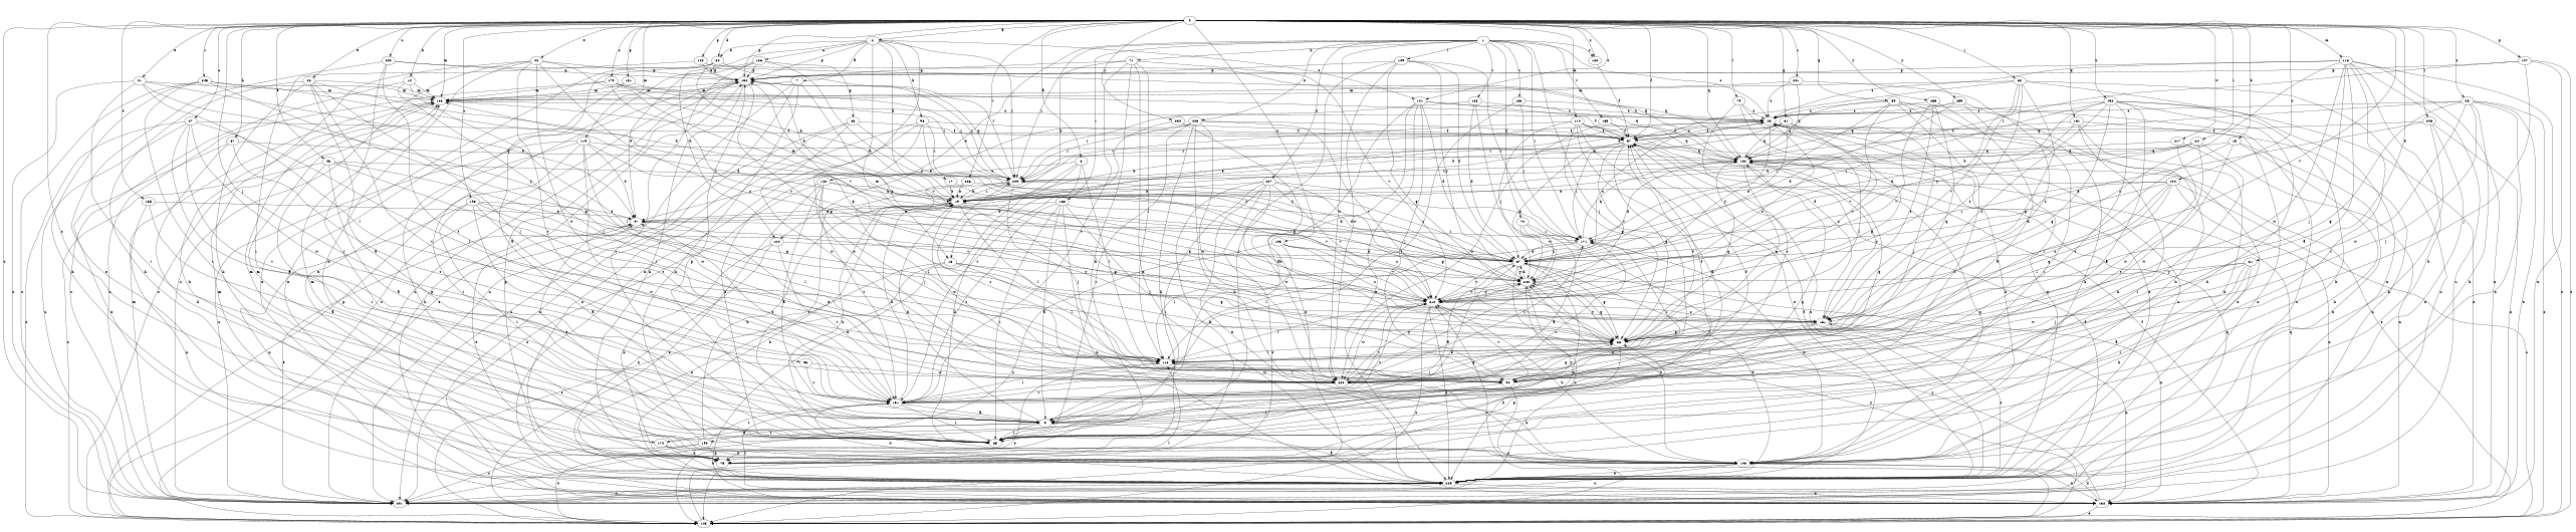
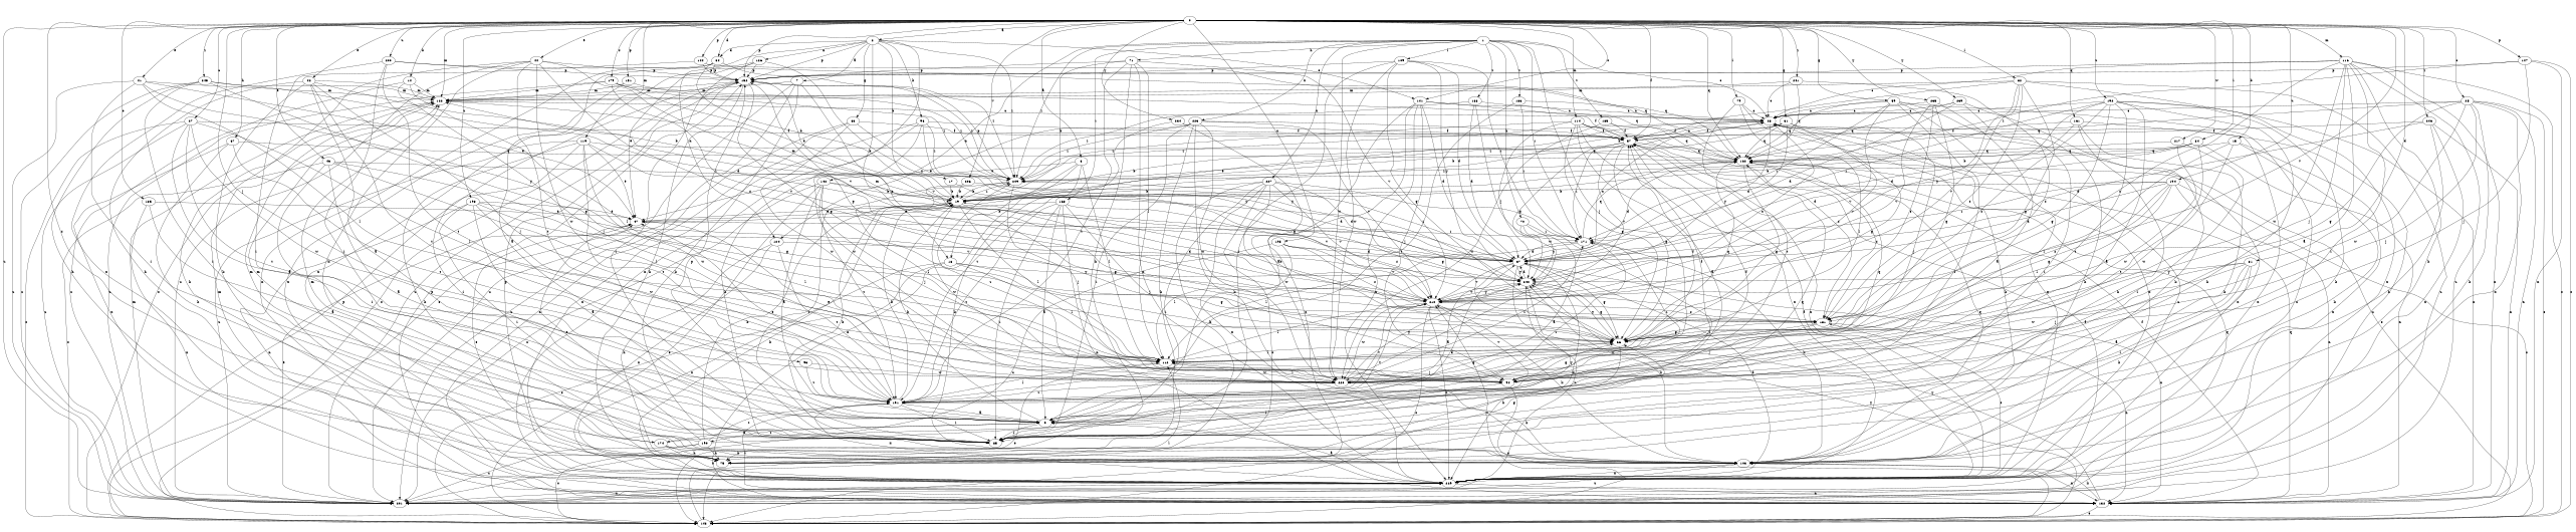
  strict digraph {
    0
    2
    6
    14
    15
    25
    27
    31
    34
    41
    42
    44
    46
    57
    59
    61
    67
    79
    82
    84
    93
    114
    116
    119
    122
    135
    141
    144
    147
    151
    152
    161
    162
    174
    179
-   180
    192
    194
    195
    198
    200
    201
    206
    210
    217
    234
    235
    239
    241
    245
    246
    124
    249
    7
    17
    18
    63
    96
    126
    132
    103
    112
    142
    94
    191
    229
    28
    220
    143
    66
    9
    85
    240
    19
    47
    75
    181
    171
    37
    1
    70
    71
    109
    168
    185
    186
    188
    223
    227
    190
    0 -> 2 [label=a]
    0 -> 6 [label=a]
    0 -> 14 [label=b]
    0 -> 15 [label=b]
    0 -> 25 [label=c]
    0 -> 27 [label=c]
    0 -> 31 [label=d]
    0 -> 34 [label=d]
    0 -> 41 [label=e]
    0 -> 42 [label=e]
    0 -> 44 [label=e]
    0 -> 46 [label=e]
    0 -> 57 [label=f]
    0 -> 59 [label=g]
    0 -> 61 [label=g]
    0 -> 67 [label=h]
    0 -> 79 [label=i]
    0 -> 82 [label=i]
    0 -> 84 [label=i]
    0 -> 93 [label=j]
    0 -> 114 [label=m]
    0 -> 116 [label=m]
    0 -> 119 [label=m]
    0 -> 122 [label=m]
    0 -> 135 [label=o]
    0 -> 141 [label=o]
    0 -> 144 [label=p]
    0 -> 147 [label=p]
    0 -> 151 [label=p]
    0 -> 152 [label=p]
    0 -> 161 [label=q]
    0 -> 162 [label=q]
    0 -> 174 [label=s]
    0 -> 179 [label=s]
-   0 -> 180 [label=s]
    0 -> 192 [label=u]
    0 -> 194 [label=u]
    0 -> 195 [label=u]
    0 -> 198 [label=u]
    0 -> 200 [label=u]
    0 -> 201 [label=u]
    0 -> 206 [label=v]
    0 -> 210 [label=v]
    0 -> 217 [label=w]
    0 -> 234 [label=y]
    0 -> 235 [label=y]
    0 -> 239 [label=y]
    0 -> 241 [label=z]
    0 -> 245 [label=z]
    0 -> 246 [label=z]
    2 -> 34 [label=d]
    2 -> 141 [label=o]
    2 -> 152 [label=p]
    2 -> 124 [label=n]
    2 -> 249 [label=z]
    2 -> 7 [label=a]
    2 -> 17 [label=b]
    2 -> 18 [label=b]
-   126 -> 63 [label=g]
+   2 -> 63 [label=g]
    2 -> 96 [label=k]
    2 -> 126 [label=n]
    2 -> 132 [label=n]
    6 -> 18 [label=b]
    6 -> 132 [label=n]
    6 -> 103 [label=k]
    6 -> 112 [label=l]
    6 -> 142 [label=o]
    14 -> 122 [label=m]
    14 -> 201 [label=u]
    14 -> 112 [label=l]
    14 -> 94 [label=j]
    15 -> 162 [label=q]
    15 -> 103 [label=k]
    15 -> 112 [label=l]
    15 -> 191 [label=t]
    15 -> 229 [label=x]
    25 -> 162 [label=q]
    25 -> 132 [label=n]
    25 -> 103 [label=k]
    25 -> 94 [label=j]
    25 -> 229 [label=x]
    25 -> 28 [label=c]
    25 -> 220 [label=w]
    25 -> 143 [label=o]
    25 -> 66 [label=g]
    27 -> 57 [label=f]
    27 -> 201 [label=u]
    27 -> 112 [label=l]
    27 -> 191 [label=t]
    27 -> 220 [label=w]
    27 -> 143 [label=o]
    27 -> 9 [label=a]
    31 -> 103 [label=k]
    31 -> 94 [label=j]
    31 -> 220 [label=w]
    31 -> 9 [label=a]
    31 -> 85 [label=i]
    31 -> 240 [label=y]
    34 -> 152 [label=p]
    34 -> 249 [label=z]
    34 -> 132 [label=n]
    34 -> 9 [label=a]
    34 -> 19 [label=b]
    41 -> 122 [label=m]
    41 -> 201 [label=u]
    41 -> 112 [label=l]
    41 -> 85 [label=i]
    41 -> 240 [label=y]
    41 -> 47 [label=e]
    42 -> 122 [label=m]
    42 -> 103 [label=k]
    42 -> 94 [label=j]
    42 -> 191 [label=t]
    42 -> 9 [label=a]
    42 -> 19 [label=b]
    42 -> 75 [label=h]
    44 -> 152 [label=p]
    44 -> 201 [label=u]
    44 -> 210 [label=v]
    44 -> 103 [label=k]
    44 -> 191 [label=t]
    44 -> 220 [label=w]
    44 -> 143 [label=o]
    44 -> 181 [label=s]
    46 -> 249 [label=z]
    46 -> 112 [label=l]
    46 -> 143 [label=o]
    46 -> 66 [label=g]
    46 -> 9 [label=a]
    46 -> 85 [label=i]
    57 -> 162 [label=q]
    57 -> 210 [label=v]
    57 -> 229 [label=x]
    57 -> 28 [label=c]
    57 -> 66 [label=g]
    57 -> 240 [label=y]
    57 -> 19 [label=b]
    57 -> 171 [label=r]
    59 -> 162 [label=q]
    59 -> 201 [label=u]
    59 -> 210 [label=v]
    59 -> 103 [label=k]
    59 -> 229 [label=x]
    59 -> 28 [label=c]
    59 -> 85 [label=i]
    59 -> 171 [label=r]
    61 -> 57 [label=f]
    61 -> 162 [label=q]
    61 -> 210 [label=v]
    61 -> 249 [label=z]
    61 -> 94 [label=j]
    61 -> 19 [label=b]
    61 -> 37 [label=d]
    67 -> 162 [label=q]
    67 -> 103 [label=k]
    67 -> 191 [label=t]
    67 -> 229 [label=x]
    79 -> 112 [label=l]
    79 -> 191 [label=t]
    79 -> 229 [label=x]
    79 -> 28 [label=c]
    82 -> 122 [label=m]
    82 -> 201 [label=u]
    82 -> 210 [label=v]
    82 -> 229 [label=x]
    82 -> 66 [label=g]
    82 -> 240 [label=y]
    82 -> 19 [label=b]
    82 -> 181 [label=s]
    84 -> 162 [label=q]
    84 -> 132 [label=n]
    84 -> 220 [label=w]
    84 -> 19 [label=b]
    84 -> 37 [label=d]
    93 -> 191 [label=t]
    93 -> 220 [label=w]
    114 -> 57 [label=f]
    114 -> 249 [label=z]
    114 -> 229 [label=x]
    114 -> 143 [label=o]
    114 -> 66 [label=g]
    114 -> 9 [label=a]
    114 -> 240 [label=j]
    114 -> 181 [label=s]
    116 -> 152 [label=p]
    116 -> 201 [label=u]
    116 -> 132 [label=n]
    116 -> 103 [label=k]
    116 -> 94 [label=j]
    116 -> 28 [label=c]
    116 -> 220 [label=w]
    116 -> 143 [label=o]
    116 -> 9 [label=a]
    116 -> 85 [label=i]
    116 -> 181 [label=s]
    119 -> 162 [label=q]
    119 -> 201 [label=u]
    119 -> 103 [label=k]
    119 -> 191 [label=t]
    119 -> 220 [label=w]
    119 -> 85 [label=i]
    119 -> 47 [label=e]
    119 -> 37 [label=d]
    122 -> 28 [label=c]
    122 -> 75 [label=h]
    135 -> 132 [label=n]
    135 -> 9 [label=a]
    135 -> 47 [label=e]
    141 -> 57 [label=f]
    141 -> 94 [label=j]
    141 -> 229 [label=x]
    141 -> 28 [label=c]
    141 -> 143 [label=o]
    141 -> 9 [label=a]
    141 -> 37 [label=d]
    144 -> 152 [label=p]
    144 -> 162 [label=q]
    144 -> 85 [label=i]
    147 -> 152 [label=p]
    147 -> 249 [label=z]
    147 -> 132 [label=n]
    147 -> 94 [label=j]
    147 -> 143 [label=o]
    151 -> 122 [label=m]
    151 -> 249 [label=z]
    151 -> 229 [label=x]
    152 -> 122 [label=m]
    152 -> 201 [label=u]
    152 -> 249 [label=z]
    152 -> 143 [label=o]
    152 -> 66 [label=g]
    152 -> 75 [label=h]
    161 -> 57 [label=f]
    161 -> 103 [label=k]
    161 -> 229 [label=x]
    161 -> 19 [label=b]
    161 -> 75 [label=h]
    162 -> 249 [label=z]
    162 -> 66 [label=g]
    162 -> 181 [label=s]
    162 -> 37 [label=d]
    174 -> 122 [label=m]
    174 -> 103 [label=k]
    174 -> 229 [label=x]
    174 -> 240 [label=y]
    174 -> 75 [label=h]
    179 -> 122 [label=m]
    179 -> 162 [label=q]
    179 -> 201 [label=u]
    179 -> 210 [label=v]
    179 -> 249 [label=z]
    179 -> 19 [label=b]
-   180 -> 57 [label=f]
    192 -> 132 [label=n]
    192 -> 103 [label=k]
    192 -> 191 [label=t]
    192 -> 28 [label=c]
    192 -> 66 [label=g]
    192 -> 9 [label=a]
    192 -> 75 [label=h]
    192 -> 181 [label=s]
    192 -> 171 [label=r]
    192 -> 37 [label=d]
    194 -> 132 [label=n]
    194 -> 112 [label=l]
    194 -> 143 [label=o]
    194 -> 66 [label=g]
    194 -> 19 [label=b]
    194 -> 181 [label=s]
    194 -> 171 [label=r]
    194 -> 37 [label=d]
    195 -> 201 [label=u]
    195 -> 210 [label=v]
    195 -> 112 [label=l]
    195 -> 181 [label=s]
    195 -> 37 [label=d]
    198 -> 210 [label=v]
    198 -> 132 [label=n]
    198 -> 112 [label=l]
    198 -> 220 [label=w]
    198 -> 9 [label=a]
    198 -> 85 [label=i]
    198 -> 47 [label=e]
    200 -> 152 [label=p]
    200 -> 162 [label=q]
    200 -> 191 [label=t]
    200 -> 229 [label=x]
    200 -> 85 [label=i]
    201 -> 57 [label=f]
    201 -> 122 [label=m]
    201 -> 162 [label=q]
    201 -> 47 [label=e]
    206 -> 112 [label=l]
    206 -> 19 [label=b]
    206 -> 37 [label=d]
    210 -> 152 [label=p]
    210 -> 103 [label=k]
    210 -> 112 [label=l]
    210 -> 229 [label=x]
    210 -> 28 [label=c]
    210 -> 220 [label=w]
    210 -> 143 [label=o]
    210 -> 240 [label=y]
    210 -> 181 [label=s]
    217 -> 162 [label=q]
    217 -> 220 [label=w]
    217 -> 85 [label=i]
    234 -> 57 [label=f]
    234 -> 191 [label=t]
    234 -> 66 [label=g]
    235 -> 210 [label=v]
    235 -> 28 [label=c]
    235 -> 66 [label=g]
    235 -> 9 [label=a]
    235 -> 181 [label=s]
    239 -> 162 [label=q]
    239 -> 103 [label=k]
    239 -> 28 [label=c]
    239 -> 85 [label=i]
    239 -> 37 [label=d]
    241 -> 122 [label=m]
    241 -> 162 [label=q]
    241 -> 28 [label=c]
    241 -> 181 [label=s]
    245 -> 122 [label=m]
    245 -> 201 [label=u]
    245 -> 66 [label=g]
    245 -> 85 [label=i]
    245 -> 75 [label=h]
    245 -> 37 [label=d]
    246 -> 57 [label=f]
    246 -> 132 [label=n]
    246 -> 229 [label=x]
    246 -> 75 [label=h]
    246 -> 37 [label=d]
    124 -> 191 [label=t]
    124 -> 229 [label=x]
    124 -> 75 [label=h]
    124 -> 37 [label=d]
    249 -> 152 [label=p]
    249 -> 94 [label=j]
    249 -> 85 [label=i]
    249 -> 19 [label=b]
    7 -> 122 [label=m]
    7 -> 201 [label=u]
    7 -> 210 [label=v]
    7 -> 103 [label=k]
    7 -> 143 [label=o]
    17 -> 210 [label=v]
    17 -> 19 [label=b]
    18 -> 112 [label=l]
    18 -> 229 [label=x]
    18 -> 143 [label=o]
    18 -> 66 [label=g]
    18 -> 240 [label=y]
    63 -> 57 [label=f]
    63 -> 201 [label=u]
    63 -> 132 [label=n]
    63 -> 220 [label=w]
    63 -> 240 [label=y]
    96 -> 57 [label=f]
    96 -> 249 [label=z]
    96 -> 103 [label=k]
    96 -> 229 [label=x]
    96 -> 220 [label=w]
    96 -> 240 [label=y]
    126 -> 152 [label=p]
    126 -> 229 [label=x]
    126 -> 85 [label=i]
    126 -> 240 [label=y]
    126 -> 47 [label=e]
    132 -> 57 [label=f]
    132 -> 152 [label=p]
    132 -> 162 [label=q]
    132 -> 103 [label=k]
    132 -> 191 [label=t]
    132 -> 143 [label=o]
    132 -> 240 [label=y]
    103 -> 122 [label=m]
    103 -> 162 [label=q]
    103 -> 201 [label=u]
    103 -> 132 [label=n]
    103 -> 229 [label=x]
    112 -> 57 [label=f]
    112 -> 94 [label=j]
    112 -> 220 [label=w]
    112 -> 143 [label=o]
    142 -> 201 [label=u]
    142 -> 94 [label=j]
    142 -> 191 [label=t]
    142 -> 143 [label=o]
    142 -> 9 [label=a]
    142 -> 19 [label=b]
    142 -> 37 [label=d]
    94 -> 210 [label=v]
    94 -> 249 [label=z]
    94 -> 143 [label=o]
    94 -> 66 [label=g]
    94 -> 85 [label=i]
    94 -> 47 [label=e]
    94 -> 171 [label=r]
    191 -> 57 [label=f]
    191 -> 210 [label=v]
    191 -> 112 [label=l]
    191 -> 229 [label=x]
    191 -> 9 [label=a]
    191 -> 85 [label=i]
    191 -> 19 [label=b]
    191 -> 47 [label=e]
    229 -> 57 [label=f]
    229 -> 122 [label=m]
    229 -> 152 [label=p]
    229 -> 201 [label=u]
    229 -> 132 [label=n]
    229 -> 28 [label=c]
    229 -> 9 [label=a]
    229 -> 19 [label=b]
    229 -> 181 [label=s]
    229 -> 37 [label=d]
    28 -> 57 [label=f]
    28 -> 201 [label=u]
    28 -> 249 [label=z]
    28 -> 103 [label=k]
    28 -> 229 [label=x]
    28 -> 66 [label=g]
    28 -> 240 [label=y]
    28 -> 47 [label=e]
    220 -> 57 [label=f]
    220 -> 162 [label=q]
    220 -> 103 [label=k]
    220 -> 112 [label=l]
    220 -> 191 [label=t]
    220 -> 66 [label=g]
    220 -> 240 [label=y]
    220 -> 171 [label=r]
    143 -> 152 [label=p]
    143 -> 210 [label=v]
    143 -> 112 [label=l]
    143 -> 240 [label=y]
    66 -> 162 [label=q]
    66 -> 112 [label=l]
    66 -> 240 [label=y]
    66 -> 75 [label=h]
    9 -> 174 [label=a]
    9 -> 210 [label=v]
    9 -> 85 [label=i]
    9 -> 19 [label=b]
    9 -> 171 [label=r]
    9 -> 190 [label=t]
    85 -> 152 [label=p]
    85 -> 162 [label=q]
    85 -> 19 [label=b]
    240 -> 210 [label=v]
    240 -> 103 [label=k]
    240 -> 66 [label=g]
    240 -> 37 [label=d]
    19 -> 122 [label=m]
    19 -> 249 [label=z]
    19 -> 112 [label=l]
    19 -> 220 [label=w]
    19 -> 66 [label=g]
    19 -> 47 [label=e]
    47 -> 171 [label=r]
    75 -> 66 [label=g]
    75 -> 47 [label=e]
    181 -> 152 [label=p]
    181 -> 132 [label=n]
    181 -> 94 [label=j]
    181 -> 220 [label=w]
    181 -> 66 [label=g]
    181 -> 19 [label=b]
    171 -> 162 [label=q]
    171 -> 103 [label=k]
    171 -> 112 [label=l]
    171 -> 37 [label=d]
    37 -> 122 [label=m]
    37 -> 201 [label=u]
    37 -> 210 [label=v]
    37 -> 249 [label=z]
    37 -> 132 [label=n]
    37 -> 229 [label=x]
    37 -> 28 [label=c]
    37 -> 66 [label=g]
    37 -> 9 [label=a]
    37 -> 240 [label=y]
-   1 -> 180 [label=s]
    1 -> 124 [label=n]
    1 -> 249 [label=z]
    1 -> 94 [label=j]
    1 -> 28 [label=c]
    1 -> 220 [label=w]
    1 -> 171 [label=r]
    1 -> 70 [label=h]
    1 -> 71 [label=h]
    1 -> 109 [label=l]
    1 -> 168 [label=r]
    1 -> 185 [label=t]
    1 -> 186 [label=t]
    1 -> 188 [label=t]
    1 -> 223 [label=x]
    1 -> 227 [label=x]
    70 -> 9 [label=a]
    70 -> 85 [label=i]
    70 -> 240 [label=y]
    70 -> 171 [label=r]
    71 -> 152 [label=p]
    71 -> 210 [label=v]
    71 -> 112 [label=l]
    71 -> 191 [label=t]
    71 -> 229 [label=x]
    71 -> 19 [label=b]
    71 -> 75 [label=h]
    109 -> 152 [label=p]
    109 -> 220 [label=w]
    109 -> 66 [label=g]
    109 -> 85 [label=i]
    109 -> 240 [label=y]
    109 -> 171 [label=r]
    109 -> 37 [label=d]
    168 -> 132 [label=n]
    168 -> 94 [label=j]
    168 -> 191 [label=t]
    168 -> 9 [label=a]
    168 -> 85 [label=i]
    168 -> 47 [label=e]
    168 -> 181 [label=s]
    185 -> 57 [label=f]
    185 -> 162 [label=q]
    185 -> 220 [label=w]
    186 -> 191 [label=t]
    186 -> 28 [label=c]
    186 -> 171 [label=r]
    188 -> 249 [label=z]
    188 -> 28 [label=c]
    188 -> 220 [label=w]
    188 -> 37 [label=d]
    223 -> 57 [label=f]
    223 -> 210 [label=v]
    223 -> 249 [label=z]
    223 -> 103 [label=k]
    223 -> 220 [label=w]
    223 -> 85 [label=i]
    223 -> 47 [label=e]
    223 -> 75 [label=h]
    227 -> 210 [label=v]
    227 -> 229 [label=x]
    227 -> 220 [label=w]
    227 -> 143 [label=o]
    227 -> 66 [label=g]
    227 -> 85 [label=i]
    227 -> 19 [label=b]
    227 -> 75 [label=h]
    227 -> 171 [label=r]
    190 -> 122 [label=m]
    190 -> 201 [label=u]
    190 -> 191 [label=t]
    190 -> 143 [label=o]
    190 -> 19 [label=b]
    190 -> 47 [label=e]
    190 -> 75 [label=h]
    190 -> 37 [label=d]
  }
